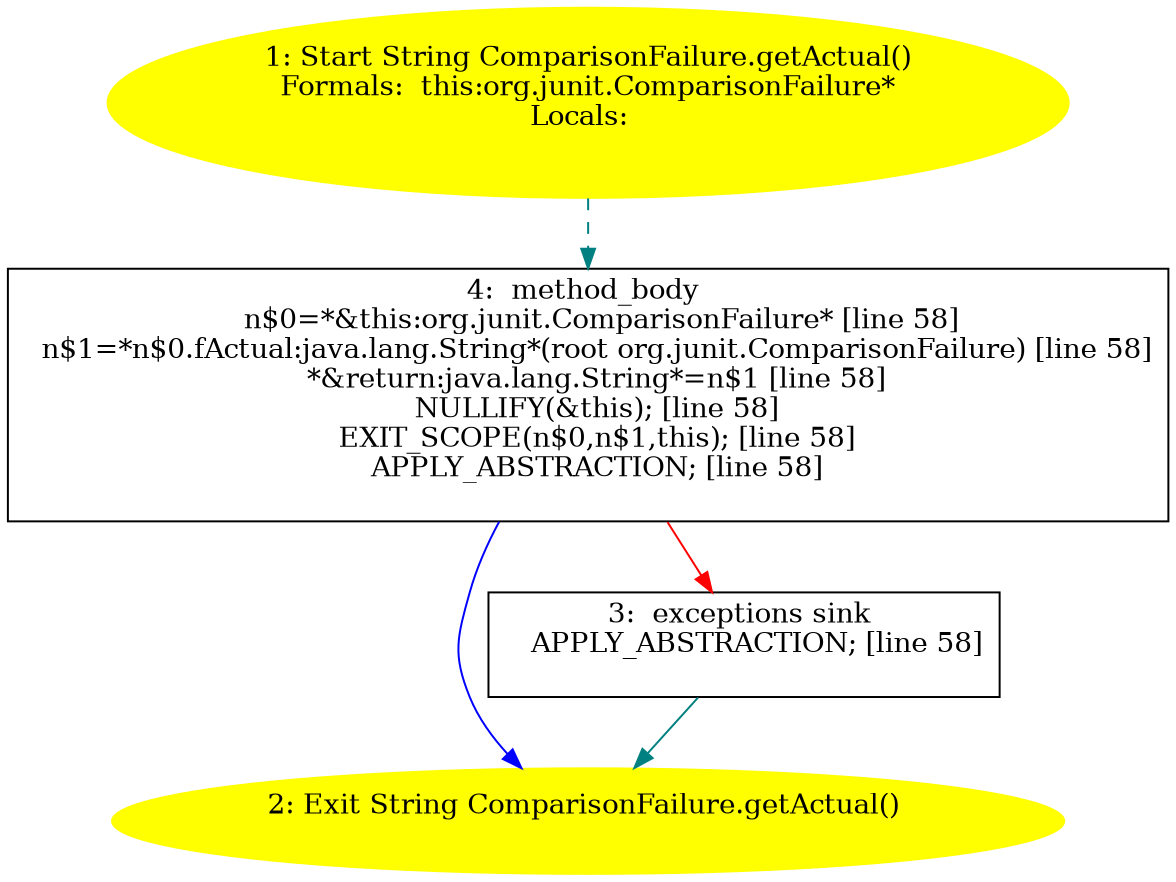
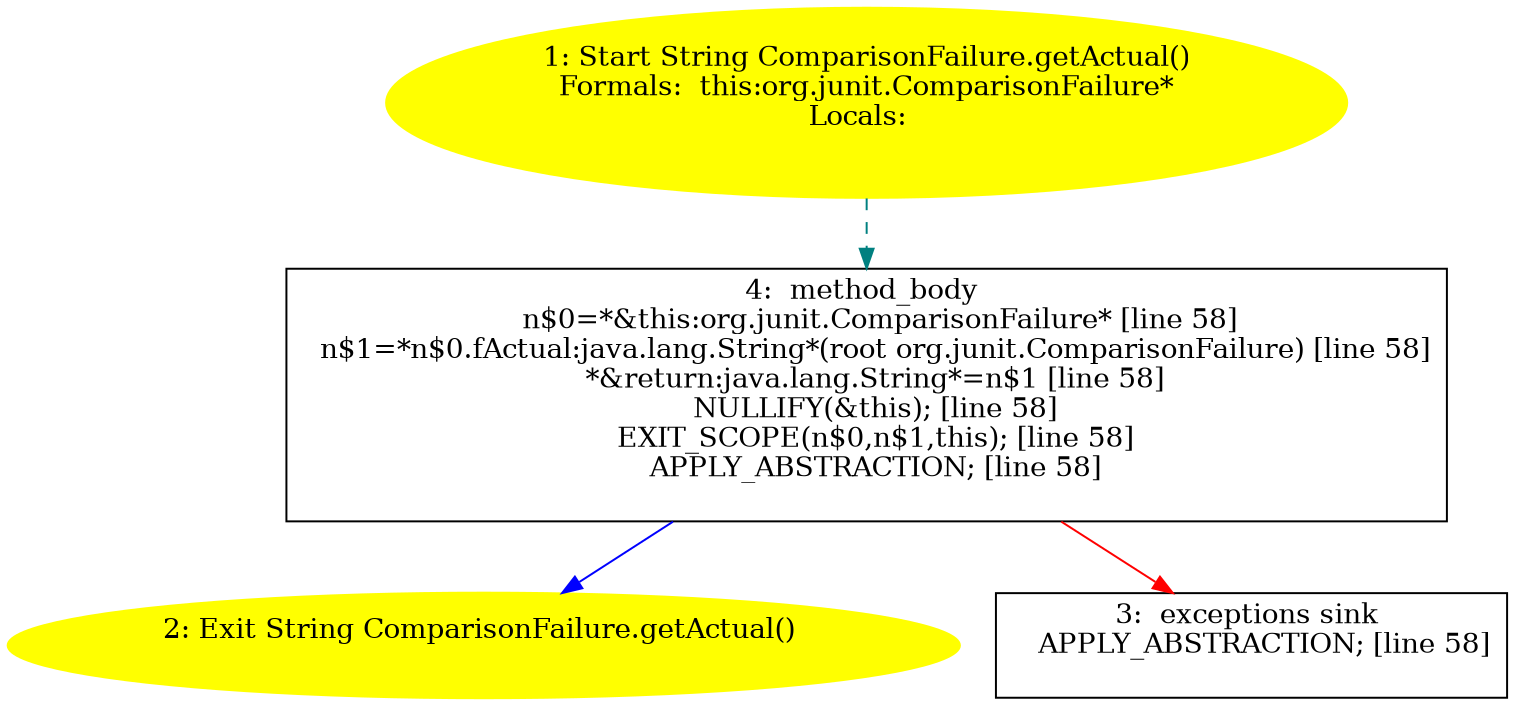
  digraph {
    edge [color=teal style=solid]
    n1 [color=yellow label="1: Start String ComparisonFailure.getActual()\nFormals:  this:org.junit.ComparisonFailure*\nLocals:  \n  " style=filled]
    n2 [label="4:  method_body \n   n$0=*&this:org.junit.ComparisonFailure* [line 58]\n  n$1=*n$0.fActual:java.lang.String*(root org.junit.ComparisonFailure) [line 58]\n  *&return:java.lang.String*=n$1 [line 58]\n  NULLIFY(&this); [line 58]\n  EXIT_SCOPE(n$0,n$1,this); [line 58]\n  APPLY_ABSTRACTION; [line 58]\n " shape=box]
    n3 [color=yellow label="2: Exit String ComparisonFailure.getActual() \n  " style=filled]
    n4 [label="3:  exceptions sink \n   APPLY_ABSTRACTION; [line 58]\n " shape=box]
    n1 -> n2 [style=dashed]
    n2 -> n3 [color=blue]
    n2 -> n4 [color=red]
-   n4 -> n3
  }
